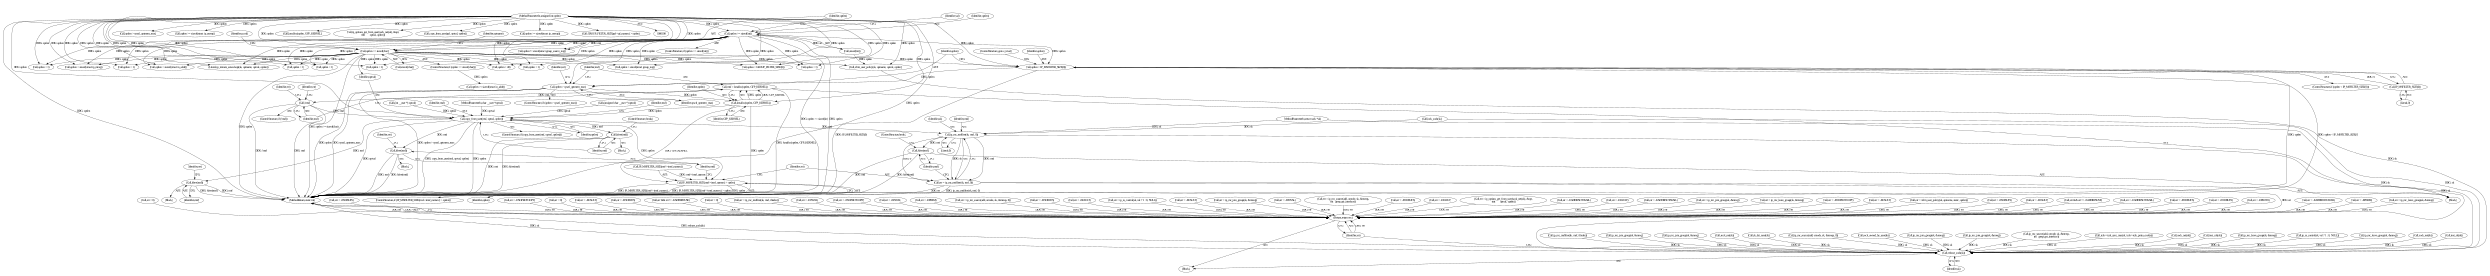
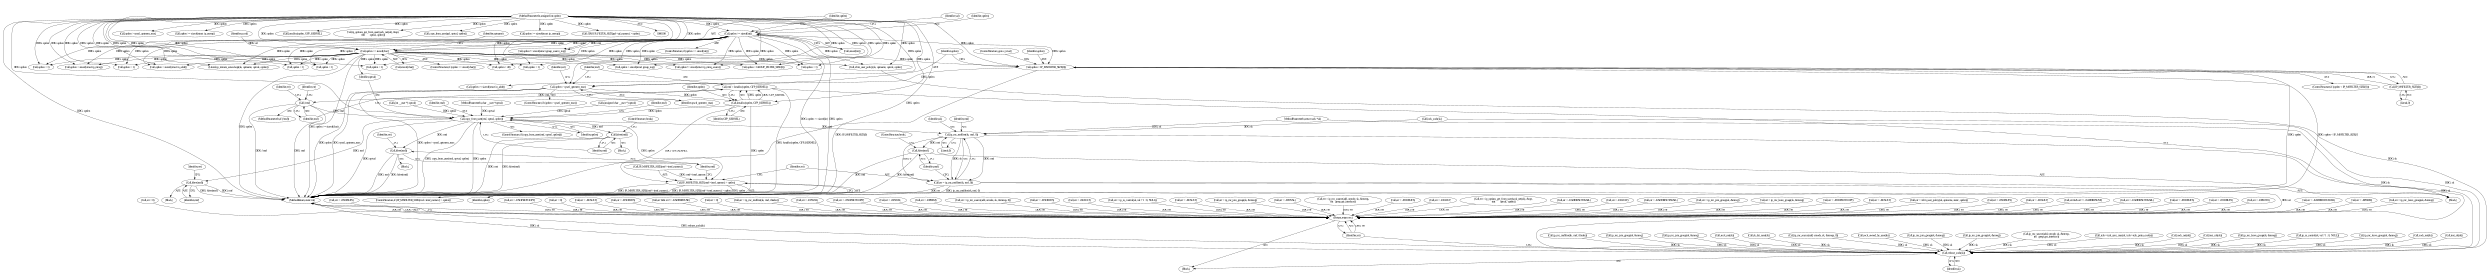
  digraph {
    fontname="Liberation Serif"
    node [fontname="Liberation Serif"]
    edge [fontname="Liberation Serif"]
    n1 [label="(Call,msf = kmalloc(optlen, GFP_KERNEL))"]
    n2 [label="(Call,kmalloc(optlen, GFP_KERNEL))"]
    n3 [label="(Call,!msf)"]
    n4 [label="(Block,)"]
    n5 [label="(MethodReturn,static int)"]
    n6 [label="(Call,copy_from_user(msf, optval, optlen))"]
    n7 [label="(Identifier,GFP_KERNEL)"]
-   n8 [label="(ControlStructure,if (!msf))"]
+   n8 [label="(MethodParameterIn,if (!msf))"]
    n9 [label="(Identifier,msf)"]
    n10 [label="(Return,return err;)"]
    n11 [label="(Call,IP_MSFILTER_SIZE(msf->imsf_numsrc) > optlen)"]
    n12 [label="(Call,kfree(msf))"]
    n13 [label="(Call,kfree(msf))"]
    n14 [label="(Call,kfree(msf))"]
    n15 [label="(Call,ip_mc_msfilter(sk, msf, 0))"]
    n16 [label="(ControlStructure,if (copy_from_user(msf, optval, optlen)))"]
    n17 [label="(Identifier,optlen)"]
    n18 [label="(Call,optlen > sysctl_optmem_max)"]
    n19 [label="(Identifier,sysctl_optmem_max)"]
    n20 [label="(ControlStructure,if (optlen > sysctl_optmem_max))"]
    n21 [label="(Call,optlen < IP_MSFILTER_SIZE(0))"]
    n22 [label="(Call,IP_MSFILTER_SIZE(0))"]
    n23 [label="(ControlStructure,if (optlen < IP_MSFILTER_SIZE(0)))"]
    n24 [label="(Literal,0)"]
    n25 [label="(Call,optlen >= sizeof(char))"]
+   n26 [label="(Call,optlen != sizeof(struct ip_mreq_source))"]
    n27 [label="(Call,optlen < 1)"]
    n28 [label="(Call,optlen > 40)"]
    n29 [label="(Call,optlen < sizeof(struct group_req))"]
    n30 [label="(Call,optlen < 1)"]
    n31 [label="(Call,xfrm_user_policy(sk, optname, optval, optlen))"]
    n32 [label="(Call,optlen < sizeof(struct ip_mreq))"]
    n33 [label="(Call,optlen < 1)"]
    n34 [label="(Call,optlen < sizeof(struct in_addr))"]
    n35 [label="(Literal,ip_mroute_setsockopt(sk, optname, optval, optlen))"]
    n36 [label="(Call,optlen < 1)"]
    n37 [label="(Call,sizeof(char))"]
    n38 [label="(Call,optlen < 1)"]
    n39 [label="(Call,optlen < 1)"]
    n40 [label="(Call,optlen < GROUP_FILTER_SIZE(0))"]
    n41 [label="(Call,optlen < 1)"]
    n42 [label="(ControlStructure,if (optlen >= sizeof(char)))"]
    n43 [label="(Identifier,optval)"]
    n44 [label="(Call,release_sock(sk))"]
    n45 [label="(Call,optlen != sizeof(struct group_source_req))"]
    n46 [label="(Call,optlen >= sizeof(int))"]
    n47 [label="(ControlStructure,if (optlen >= sizeof(int)))"]
    n48 [label="(Call,sizeof(int))"]
    n49 [label="(MethodParameterIn,unsigned int optlen)"]
    n50 [label="(Call,optlen > sysctl_optmem_max)"]
    n51 [label="(Call,optlen >= sizeof(struct ip_mreqn))"]
    n52 [label="(Call,optlen >= sizeof(struct in_addr))"]
    n53 [label="(Call,kmalloc(optlen, GFP_KERNEL))"]
    n54 [label="(Call,ip_options_get_from_user(sock_net(sk), &opt,\n \t\t\t\t\t       optval, optlen))"]
    n55 [label="(Call,copy_from_user(gsf, optval, optlen))"]
    n56 [label="(Call,optlen >= sizeof(struct ip_mreqn))"]
    n57 [label="(Call,GROUP_FILTER_SIZE(gsf->gf_numsrc) > optlen)"]
    1000108
    n59 [label="(ControlStructure,if (IP_MSFILTER_SIZE(msf->imsf_numsrc) > optlen))"]
    n60 [label="(Identifier,optlen)"]
    n61 [label="(Block,)"]
    n62 [label="(Identifier,msf)"]
    n63 [label="(Identifier,msf)"]
    n64 [label="(Block,)"]
    n65 [label="(Identifier,msf)"]
    n66 [label="(Block,)"]
    n67 [label="(Call,err = ip_mc_msfilter(sk, msf, 0))"]
    n68 [label="(Call,kfree(msf))"]
    n69 [label="(Literal,0)"]
    n70 [label="(Identifier,msf)"]
    n71 [label="(Block,)"]
    n72 [label="(Identifier,sk)"]
    n73 [label="(Identifier,err)"]
    n74 [label="(Identifier,optlen)"]
    n75 [label="(Call,ip_mc_msfilter(sk, msf, ifindex))"]
    n76 [label="(Call,err = -EFAULT)"]
    n77 [label="(Call,ip_mc_join_group(sk, &mreq))"]
    n78 [label="(ControlStructure,break;)"]
    n79 [label="(Call,ip_mc_join_group(sk, &mreq))"]
    n80 [label="(Call,sock_net(sk))"]
    n81 [label="(Call,err && err != -EADDRINUSE)"]
    n82 [label="(Identifier,msf)"]
    n83 [label="(Identifier,ucval)"]
    n84 [label="(ControlStructure,break;)"]
    n85 [label="(Call,err = -EADDRNOTAVAIL)"]
    n86 [label="(Call,err = -ENOBUFS)"]
    n87 [label="(Call,err = -ENOBUFS)"]
    n88 [label="(Identifier,msf)"]
    n89 [label="(Call,sk_dst_reset(sk))"]
    n90 [label="(Identifier,val)"]
    n91 [label="(Call,ip_mc_source(add, omode, sk, &mreqs, 0))"]
    n92 [label="(Identifier,optlen)"]
    n93 [label="(Identifier,optlen)"]
    n94 [label="(Call,err = -EPROTO)"]
    n95 [label="(Call,sock_owned_by_user(sk))"]
    n96 [label="(Call,ip_mc_join_group(sk, &mreq))"]
    n97 [label="(Call,err = -EADDRNOTAVAIL)"]
    n98 [label="(Call,err = -EPERM)"]
    n99 [label="(Identifier,err)"]
    n100 [label="(Call,err = ip_mc_leave_group(sk, &mreq))"]
    n101 [label="(Identifier,optlen)"]
    n102 [label="(Call,err = 0)"]
    n103 [label="(MethodParameterIn,char __user *optval)"]
    n104 [label="(Call,err = -ENOBUFS)"]
    n105 [label="(Call,err = -ENOPROTOOPT)"]
    n106 [label="(Call,err = 0)"]
    n107 [label="(Call,(unsigned char __user *) optval)"]
    n108 [label="(Call,ip_mc_join_group(sk, &mreq))"]
    n109 [label="(Identifier,msf)"]
    n110 [label="(Identifier,optname)"]
    n111 [label="(Call,err = -EFAULT)"]
    n112 [label="(MethodParameterIn,struct sock *sk)"]
    n113 [label="(ControlStructure,goto e_inval;)"]
    n114 [label="(Call,err = -ENOBUFS)"]
    n115 [label="(Identifier,optlen)"]
    n116 [label="(Call,(int __user *) optval)"]
    n117 [label="(Call,err && err != -EADDRINUSE)"]
    n118 [label="(Identifier,err)"]
    n119 [label="(Call,err = 0)"]
    n120 [label="(Call,err = ip_mc_msfilter(sk, msf, ifindex))"]
    n121 [label="(Call,err = -EINVAL)"]
    n122 [label="(Call,err = -ENOPROTOOPT)"]
    n123 [label="(Identifier,err)"]
    n124 [label="(Call,err = -EINVAL)"]
    n125 [label="(Call,lock_sock(sk))"]
    n126 [label="(Identifier,err)"]
    n127 [label="(Call,err = -EPERM)"]
    n128 [label="(Call,err = ip_mc_source(add, omode, sk, &mreqs, 0))"]
    n129 [label="(Call,err = -ENOBUFS)"]
    n130 [label="(Call,err = -EFAULT)"]
    n131 [label="(Identifier,msf)"]
    n132 [label="(Call,ip_mc_source(add, omode, sk, &mreqs,\n\t\t\t\t   greqs.gsr_interface))"]
    n133 [label="(Call,icsk->icsk_sync_mss(sk, icsk->icsk_pmtu_cookie))"]
    n134 [label="(Call,err = ip_ra_control(sk, val ? 1 : 0, NULL))"]
    n135 [label="(Call,err = -EFAULT)"]
    n136 [label="(Call,err = ip_mc_join_group(sk, &mreq))"]
    n137 [label="(Call,err = -EINVAL)"]
    n138 [label="(Call,err = ip_mc_source(add, omode, sk, &mreqs,\n\t\t\t\t   greqs.gsr_interface))"]
    n139 [label="(Call,sock_net(sk))"]
    n140 [label="(Identifier,sk)"]
    n141 [label="(Call,err = -ENOBUFS)"]
    n142 [label="(Call,inet_csk(sk))"]
    n143 [label="(Call,err = -EFAULT)"]
    n144 [label="(Call,ip_mc_leave_group(sk, &mreq))"]
    n145 [label="(Identifier,err)"]
    n146 [label="(Call,err = ip_options_get_from_user(sock_net(sk), &opt,\n \t\t\t\t\t       optval, optlen))"]
    n147 [label="(Identifier,err)"]
    n148 [label="(Call,err = -EADDRNOTAVAIL)"]
    n149 [label="(Call,IP_MSFILTER_SIZE(msf->imsf_numsrc))"]
    n150 [label="(Call,ip_ra_control(sk, val ? 1 : 0, NULL))"]
    n151 [label="(Call,ip_mc_leave_group(sk, &mreq))"]
    n152 [label="(Call,err = -EFAULT)"]
    n153 [label="(Call,err = -EADDRNOTAVAIL)"]
    n154 [label="(Call,sock_net(sk))"]
    n155 [label="(Call,err = ip_mc_join_group(sk, &mreq))"]
    n156 [label="(Call,err = ip_mc_leave_group(sk, &mreq))"]
    n157 [label="(Call,err = -ENOPROTOOPT)"]
    n158 [label="(Call,inet_sk(sk))"]
    n159 [label="(Call,err = -EFAULT)"]
    n160 [label="(Call,err = xfrm_user_policy(sk, optname, static, optlen))"]
    n161 [label="(Call,err = -ENOBUFS)"]
    n1 -> n2 [label="CFG: "]
    n1 -> n3 [label="DDG: msf"]
    n1 -> n4 [label="AST: "]
    n1 -> n5 [label="DDG: kmalloc(optlen, GFP_KERNEL)"]
    n2 -> n1 [label="AST: "]
    n2 -> n1 [label="DDG: optlen"]
    n2 -> n1 [label="DDG: GFP_KERNEL"]
    n2 -> n5 [label="DDG: GFP_KERNEL"]
    n2 -> n5 [label="DDG: optlen"]
    n2 -> n6 [label="DDG: optlen"]
    n2 -> n7 [label="CFG: "]
    n3 -> n5 [label="DDG: msf"]
    n3 -> n5 [label="DDG: !msf"]
    n3 -> n6 [label="DDG: msf"]
    n3 -> n8 [label="AST: "]
    n3 -> n9 [label="CFG: "]
    n5 -> n10 [label="CFG: "]
    n6 -> n5 [label="DDG: optval"]
    n6 -> n5 [label="DDG: copy_from_user(msf, optval, optlen)"]
    n6 -> n5 [label="DDG: optlen"]
    n6 -> n11 [label="DDG: optlen"]
    n6 -> n12 [label="DDG: msf"]
    n6 -> n13 [label="DDG: msf"]
    n6 -> n14 [label="DDG: msf"]
    n6 -> n15 [label="DDG: msf"]
    n6 -> n16 [label="AST: "]
    n6 -> n17 [label="CFG: "]
    n7 -> n2 [label="AST: "]
    n9 -> n1 [label="CFG: "]
    n9 -> n3 [label="AST: "]
    n10 -> n5 [label="DDG: <RET>"]
    n10 -> n71 [label="AST: "]
    n10 -> n73 [label="CFG: "]
    n11 -> n5 [label="DDG: IP_MSFILTER_SIZE(msf->imsf_numsrc)"]
    n11 -> n5 [label="DDG: IP_MSFILTER_SIZE(msf->imsf_numsrc) > optlen"]
    n11 -> n5 [label="DDG: optlen"]
    n11 -> n59 [label="AST: "]
    n11 -> n60 [label="CFG: "]
    n12 -> n5 [label="DDG: msf"]
    n12 -> n5 [label="DDG: kfree(msf)"]
    n12 -> n61 [label="AST: "]
    n12 -> n62 [label="CFG: "]
    n13 -> n5 [label="DDG: kfree(msf)"]
    n13 -> n5 [label="DDG: msf"]
    n13 -> n63 [label="CFG: "]
    n13 -> n64 [label="AST: "]
    n14 -> n5 [label="DDG: msf"]
    n14 -> n5 [label="DDG: kfree(msf)"]
    n14 -> n65 [label="CFG: "]
    n14 -> n66 [label="AST: "]
    n15 -> n44 [label="DDG: sk"]
    n15 -> n67 [label="AST: "]
    n15 -> n67 [label="DDG: sk"]
    n15 -> n67 [label="DDG: msf"]
    n15 -> n67 [label="DDG: 0"]
    n15 -> n68 [label="DDG: msf"]
    n15 -> n69 [label="CFG: "]
    n17 -> n6 [label="AST: "]
    n18 -> n2 [label="DDG: optlen"]
    n18 -> n5 [label="DDG: sysctl_optmem_max"]
    n18 -> n5 [label="DDG: optlen > sysctl_optmem_max"]
    n18 -> n5 [label="DDG: optlen"]
    n18 -> n19 [label="CFG: "]
    n18 -> n20 [label="AST: "]
    n19 -> n18 [label="AST: "]
    n21 -> n5 [label="DDG: optlen"]
    n21 -> n5 [label="DDG: optlen < IP_MSFILTER_SIZE(0)"]
    n21 -> n5 [label="DDG: IP_MSFILTER_SIZE(0)"]
    n21 -> n18 [label="DDG: optlen"]
    n21 -> n22 [label="CFG: "]
    n21 -> n23 [label="AST: "]
    n22 -> n21 [label="AST: "]
    n22 -> n21 [label="DDG: 0"]
    n22 -> n24 [label="CFG: "]
    n24 -> n22 [label="AST: "]
    n25 -> n5 [label="DDG: optlen >= sizeof(char)"]
    n25 -> n5 [label="DDG: optlen"]
    n25 -> n21 [label="DDG: optlen"]
+   n25 -> n26 [label="DDG: optlen"]
    n25 -> n27 [label="DDG: optlen"]
    n25 -> n28 [label="DDG: optlen"]
    n25 -> n29 [label="DDG: optlen"]
    n25 -> n30 [label="DDG: optlen"]
    n25 -> n31 [label="DDG: optlen"]
    n25 -> n32 [label="DDG: optlen"]
    n25 -> n33 [label="DDG: optlen"]
    n25 -> n34 [label="DDG: optlen"]
    n25 -> n35 [label="DDG: optlen"]
    n25 -> n36 [label="DDG: optlen"]
    n25 -> n37 [label="CFG: "]
    n25 -> n38 [label="DDG: optlen"]
    n25 -> n39 [label="DDG: optlen"]
    n25 -> n40 [label="DDG: optlen"]
    n25 -> n41 [label="DDG: optlen"]
    n25 -> n42 [label="AST: "]
    n25 -> n43 [label="DDG: optlen"]
    n31 -> n44 [label="DDG: sk"]
    n37 -> n25 [label="AST: "]
    n43 -> n6 [label="AST: "]
    n44 -> n5 [label="DDG: release_sock(sk)"]
    n44 -> n5 [label="DDG: sk"]
    n44 -> n71 [label="AST: "]
    n44 -> n72 [label="CFG: "]
    n46 -> n5 [label="DDG: optlen"]
    n46 -> n5 [label="DDG: optlen >= sizeof(int)"]
    n46 -> n21 [label="DDG: optlen"]
    n46 -> n25 [label="DDG: optlen"]
+   n46 -> n26 [label="DDG: optlen"]
    n46 -> n27 [label="DDG: optlen"]
    n46 -> n28 [label="DDG: optlen"]
    n46 -> n29 [label="DDG: optlen"]
    n46 -> n30 [label="DDG: optlen"]
-   n48 -> n31 [label="DDG: optlen"]
+   n46 -> n31 [label="DDG: optlen"]
    n46 -> n32 [label="DDG: optlen"]
    n46 -> n33 [label="DDG: optlen"]
    n46 -> n34 [label="DDG: optlen"]
    n46 -> n35 [label="DDG: optlen"]
    n46 -> n36 [label="DDG: optlen"]
    n46 -> n38 [label="DDG: optlen"]
    n46 -> n39 [label="DDG: optlen"]
    n46 -> n40 [label="DDG: optlen"]
    n46 -> n41 [label="DDG: optlen"]
    n46 -> n45 [label="DDG: msf"]
    n46 -> n47 [label="AST: "]
-   n46 -> n48 [label="DDG: err"]
+   n46 -> n48 [label="CFG: "]
    n48 -> n46 [label="AST: "]
    n49 -> n2 [label="DDG: optlen"]
    n49 -> n5 [label="DDG: optlen"]
    n49 -> n6 [label="DDG: optlen"]
    n49 -> n11 [label="DDG: optlen"]
    n49 -> n18 [label="DDG: optlen"]
    n49 -> n21 [label="DDG: optlen"]
    n49 -> n25 [label="DDG: optlen"]
+   n49 -> n26 [label="DDG: optlen"]
    n49 -> n27 [label="DDG: optlen"]
    n49 -> n28 [label="DDG: optlen"]
    n49 -> n29 [label="DDG: optlen"]
    n49 -> n30 [label="DDG: optlen"]
    n49 -> n31 [label="DDG: optlen"]
    n49 -> n32 [label="DDG: optlen"]
    n49 -> n33 [label="DDG: optlen"]
    n49 -> n34 [label="DDG: optlen"]
    n49 -> n35 [label="DDG: optlen"]
    n49 -> n36 [label="DDG: optlen"]
    n49 -> n38 [label="DDG: optlen"]
    n49 -> n39 [label="DDG: optlen"]
    n49 -> n40 [label="DDG: optlen"]
    n49 -> n41 [label="DDG: optlen"]
    n49 -> n45 [label="DDG: optlen"]
    n49 -> n46 [label="DDG: optlen"]
    n49 -> n50 [label="DDG: optlen"]
    n49 -> n51 [label="DDG: optlen"]
-   n42 -> n52 [label="DDG: optlen"]
+   n49 -> n52 [label="DDG: optlen"]
    n49 -> n53 [label="DDG: optlen"]
    n49 -> n54 [label="DDG: optlen"]
    n49 -> n55 [label="DDG: optlen"]
    n49 -> n56 [label="DDG: optlen"]
    n49 -> n57 [label="DDG: optlen"]
    n49 -> 1000108 [label="AST: "]
    n60 -> n11 [label="AST: "]
    n62 -> n6 [label="CFG: "]
    n62 -> n12 [label="AST: "]
    n63 -> n13 [label="AST: "]
    n65 -> n11 [label="CFG: "]
    n65 -> n14 [label="AST: "]
    n67 -> n4 [label="AST: "]
    n67 -> n5 [label="DDG: err"]
    n67 -> n5 [label="DDG: ip_mc_msfilter(sk, msf, 0)"]
    n67 -> n10 [label="DDG: err"]
    n67 -> n15 [label="CFG: "]
    n68 -> n4 [label="AST: "]
    n68 -> n5 [label="DDG: kfree(msf)"]
    n68 -> n5 [label="DDG: msf"]
    n68 -> n70 [label="CFG: "]
    n69 -> n15 [label="AST: "]
    n70 -> n67 [label="CFG: "]
    n70 -> n68 [label="AST: "]
    n72 -> n44 [label="AST: "]
    n73 -> n10 [label="AST: "]
    n73 -> n10 [label="DDG: err"]
    n73 -> n44 [label="CFG: "]
    n74 -> n2 [label="AST: "]
    n75 -> n44 [label="DDG: sk"]
    n76 -> n10 [label="DDG: err"]
    n77 -> n44 [label="DDG: sk"]
    n78 -> n12 [label="CFG: "]
    n79 -> n44 [label="DDG: sk"]
    n80 -> n44 [label="DDG: sk"]
    n81 -> n10 [label="DDG: err"]
    n82 -> n15 [label="AST: "]
-   n83 -> n25 [label="CFG: "]
+   n83 -> n25 [label="DDG: err"]
    n84 -> n68 [label="CFG: "]
    n85 -> n10 [label="DDG: err"]
    n86 -> n10 [label="DDG: err"]
    n87 -> n10 [label="DDG: err"]
    n88 -> n1 [label="AST: "]
    n88 -> n18 [label="CFG: "]
    n89 -> n44 [label="DDG: sk"]
    n90 -> n46 [label="CFG: "]
    n91 -> n44 [label="DDG: sk"]
    n92 -> n18 [label="AST: "]
    n92 -> n21 [label="CFG: "]
    n93 -> n21 [label="AST: "]
    n94 -> n10 [label="DDG: err"]
    n95 -> n44 [label="DDG: sk"]
    n96 -> n44 [label="DDG: sk"]
    n97 -> n10 [label="DDG: err"]
    n98 -> n10 [label="DDG: err"]
    n99 -> n14 [label="CFG: "]
    n100 -> n10 [label="DDG: err"]
    n101 -> n46 [label="AST: "]
    n102 -> n10 [label="DDG: err"]
    n103 -> n6 [label="DDG: optval"]
    n104 -> n10 [label="DDG: err"]
    n105 -> n10 [label="DDG: err"]
    n106 -> n10 [label="DDG: err"]
    n107 -> n6 [label="DDG: optval"]
    n108 -> n44 [label="DDG: sk"]
    n109 -> n6 [label="CFG: "]
    n110 -> n25 [label="CFG: "]
    n111 -> n10 [label="DDG: err"]
    n112 -> n15 [label="DDG: sk"]
    n112 -> n44 [label="DDG: sk"]
    n113 -> n21 [label="CFG: "]
    n114 -> n10 [label="DDG: err"]
    n115 -> n25 [label="AST: "]
    n115 -> n46 [label="CFG: "]
    n116 -> n6 [label="DDG: optval"]
    n117 -> n10 [label="DDG: err"]
    n118 -> n13 [label="CFG: "]
    n119 -> n10 [label="DDG: err"]
    n120 -> n10 [label="DDG: err"]
    n121 -> n10 [label="DDG: err"]
    n122 -> n10 [label="DDG: err"]
    n123 -> n18 [label="CFG: "]
    n124 -> n10 [label="DDG: err"]
    n125 -> n15 [label="DDG: sk"]
    n125 -> n44 [label="DDG: sk"]
    n126 -> n3 [label="CFG: "]
    n127 -> n10 [label="DDG: err"]
    n128 -> n10 [label="DDG: err"]
    n129 -> n10 [label="DDG: err"]
    n130 -> n10 [label="DDG: err"]
    n131 -> n6 [label="AST: "]
    n132 -> n44 [label="DDG: sk"]
    n133 -> n44 [label="DDG: sk"]
    n134 -> n10 [label="DDG: err"]
    n135 -> n10 [label="DDG: err"]
    n136 -> n10 [label="DDG: err"]
    n137 -> n10 [label="DDG: err"]
    n138 -> n10 [label="DDG: err"]
    n139 -> n44 [label="DDG: sk"]
    n140 -> n15 [label="AST: "]
    n141 -> n10 [label="DDG: err"]
    n142 -> n44 [label="DDG: sk"]
    n143 -> n10 [label="DDG: err"]
    n144 -> n44 [label="DDG: sk"]
    n145 -> n11 [label="CFG: "]
    n145 -> n67 [label="AST: "]
    n146 -> n10 [label="DDG: err"]
    n147 -> n3 [label="CFG: "]
    n148 -> n10 [label="DDG: err"]
    n149 -> n11 [label="AST: "]
    n149 -> n11 [label="DDG: msf->imsf_numsrc"]
    n150 -> n44 [label="DDG: sk"]
    n151 -> n44 [label="DDG: sk"]
    n152 -> n10 [label="DDG: err"]
    n153 -> n10 [label="DDG: err"]
    n154 -> n44 [label="DDG: sk"]
    n155 -> n10 [label="DDG: err"]
    n156 -> n10 [label="DDG: err"]
    n157 -> n10 [label="DDG: err"]
    n158 -> n44 [label="DDG: sk"]
    n159 -> n10 [label="DDG: err"]
    n160 -> n10 [label="DDG: err"]
    n161 -> n10 [label="DDG: err"]
  }
